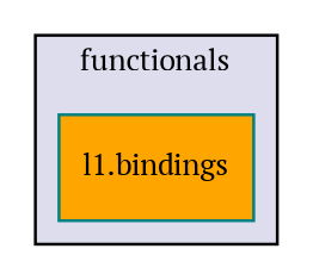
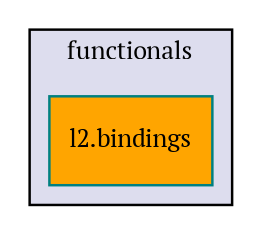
  digraph {
    compound=true
    fontname="PT Serif"
-   n1 [fillcolor=orange fontname="PT Serif" fontsize=10 label="l1.bindings" pencolor=black shape=box style=filled color=teal]
+   n1 [fillcolor=orange fontname="PT Serif" fontsize=10 label="l2.bindings" pencolor=black shape=box style=filled color=teal]
    subgraph cluster_1 {
      bgcolor="#ddddee"
      fontsize=10
      label=functionals
      pencolor=black
      n1
    }
  }
